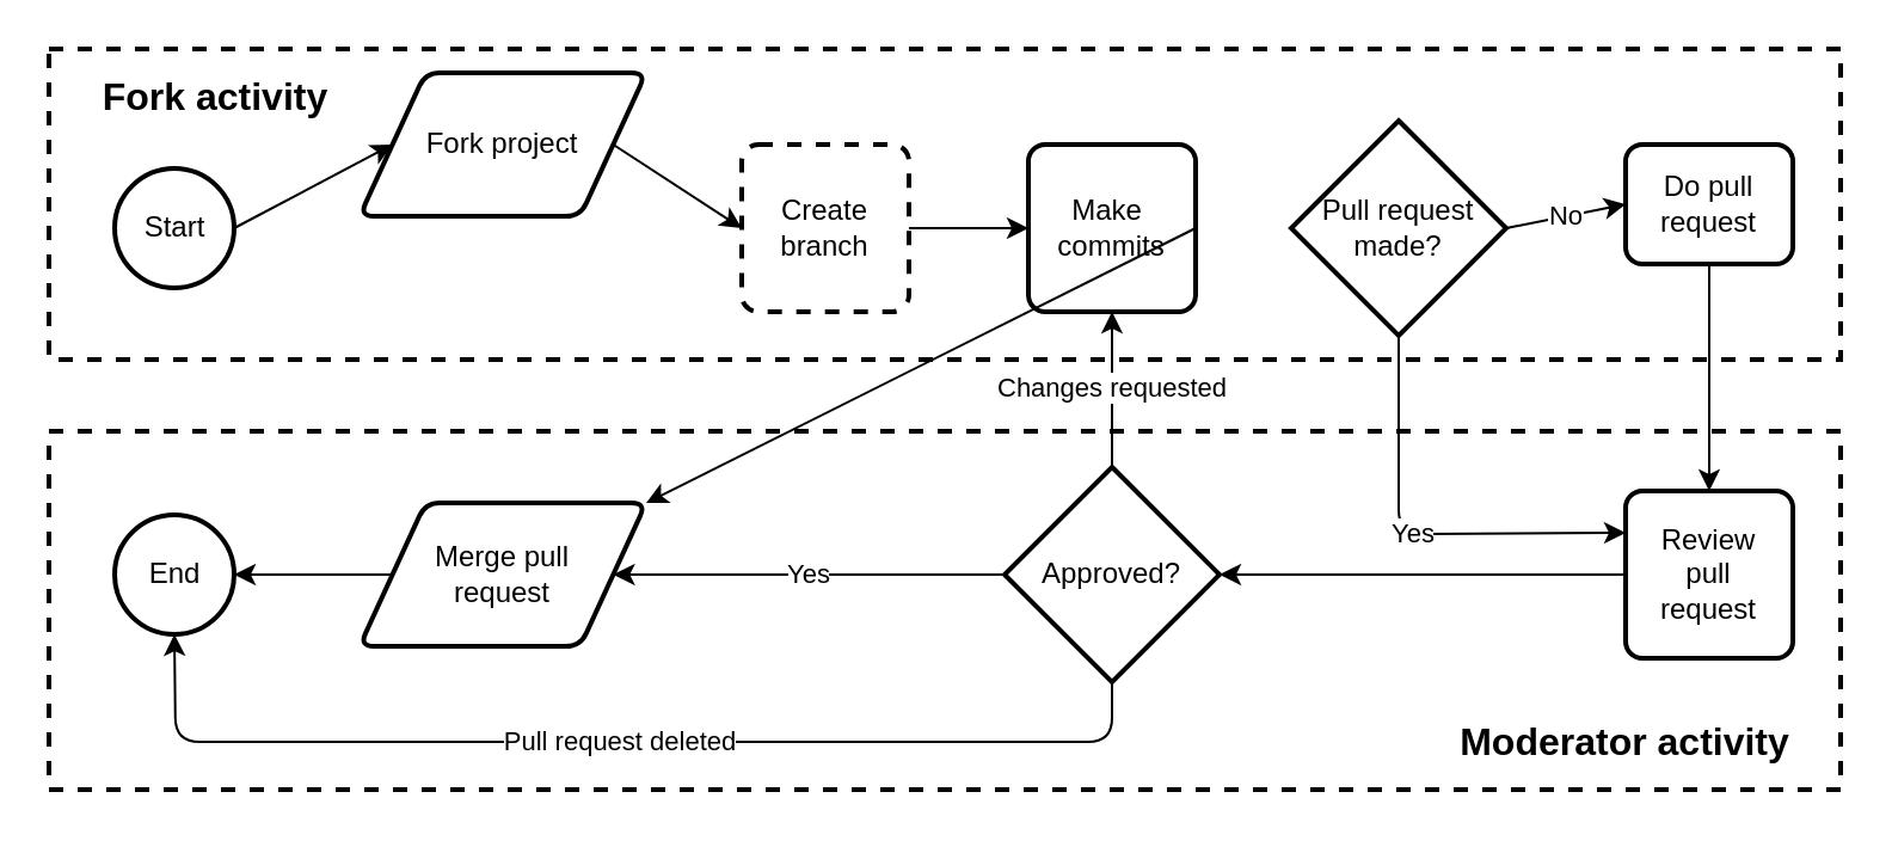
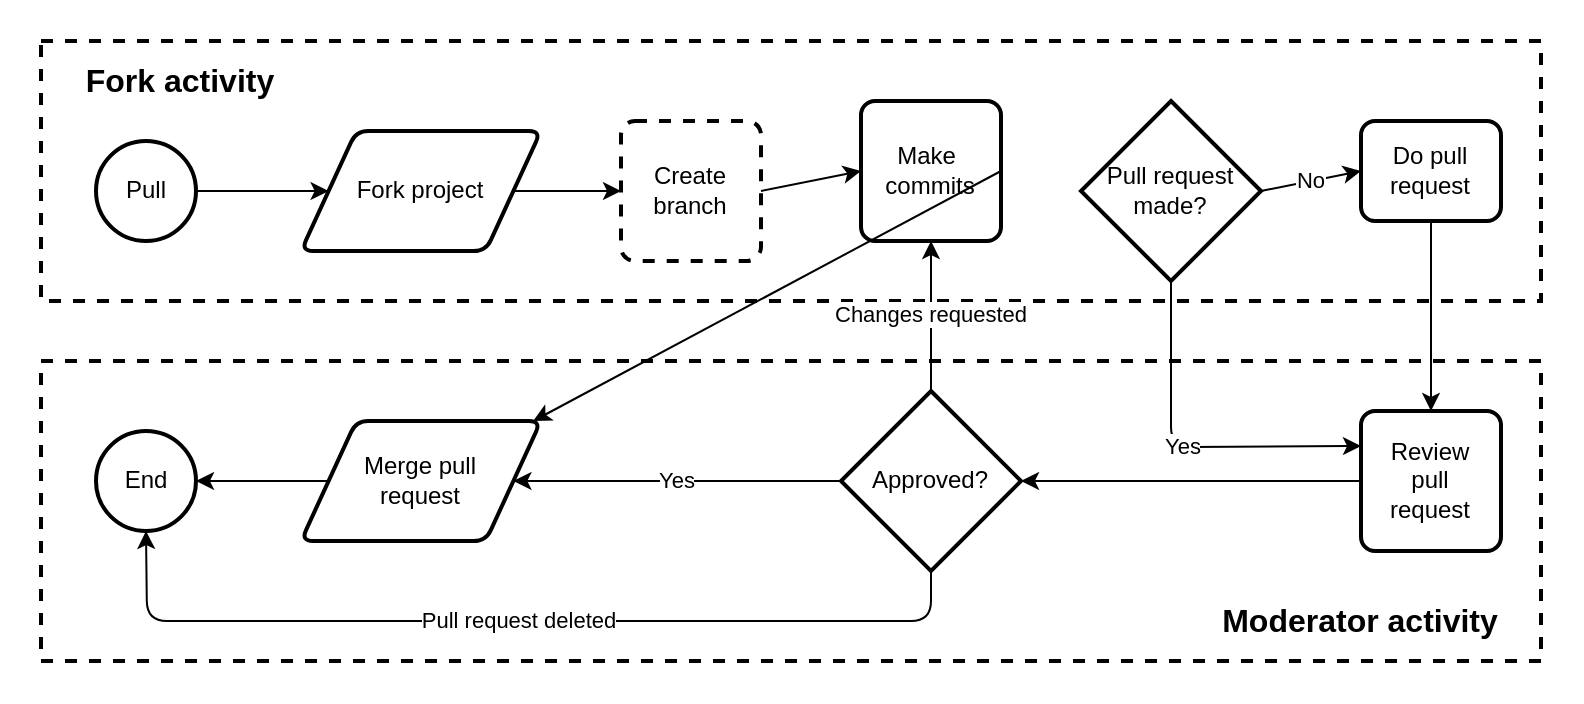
  <mxCell id="0" />
  <mxCell id="1" parent="0" />
  <mxCell id="2" value="" style="whiteSpace=wrap;html=1;strokeWidth=2;fillColor=none;dashed=1;rounded=0;" parent="1" vertex="1"><mxGeometry x="20" y="20" width="750" height="130" as="geometry" /></mxCell>
- <mxCell id="3" value="Start" style="strokeWidth=2;html=1;shape=mxgraph.flowchart.start_2;whiteSpace=wrap;rounded=1;" parent="1" vertex="1"><mxGeometry x="47.5" y="70" width="50" height="50" as="geometry" /></mxCell>
- <mxCell id="4" value="Fork project" style="shape=parallelogram;html=1;strokeWidth=2;perimeter=parallelogramPerimeter;whiteSpace=wrap;arcSize=12;size=0.23;rounded=1;" parent="1" vertex="1"><mxGeometry x="150" y="30" width="120" height="60" as="geometry" /></mxCell>
+ <mxCell id="3" value="Pull" style="strokeWidth=2;html=1;shape=mxgraph.flowchart.start_2;whiteSpace=wrap;rounded=1;" parent="1" vertex="1"><mxGeometry x="47.5" y="70" width="50" height="50" as="geometry" /></mxCell>
+ <mxCell id="4" value="Fork project" style="shape=parallelogram;html=1;strokeWidth=2;perimeter=parallelogramPerimeter;whiteSpace=wrap;arcSize=12;size=0.23;rounded=1;" parent="1" vertex="1"><mxGeometry x="150" y="65" width="120" height="60" as="geometry" /></mxCell>
  <mxCell id="5" value="Create&lt;br&gt;branch" style="whiteSpace=wrap;html=1;absoluteArcSize=1;arcSize=14;strokeWidth=2;rounded=1;dashed=1;" parent="1" vertex="1"><mxGeometry x="310" y="60" width="70" height="70" as="geometry" /></mxCell>
  <mxCell id="6" value="" style="endArrow=classic;html=1;entryX=0;entryY=0.5;entryDx=0;entryDy=0;exitX=1;exitY=0.5;exitDx=0;exitDy=0;" parent="1" source="4" target="5" edge="1"><mxGeometry width="50" height="50" relative="1" as="geometry"><mxPoint x="252.5" y="445" as="sourcePoint" /><mxPoint x="302.5" y="395" as="targetPoint" /></mxGeometry></mxCell>
  <mxCell id="7" value="Fork activity" style="text;html=1;strokeColor=none;fillColor=none;align=center;verticalAlign=middle;whiteSpace=wrap;dashed=1;fontStyle=1;fontSize=16;rounded=1;" parent="1" vertex="1"><mxGeometry x="40" y="20" width="100" height="40" as="geometry" /></mxCell>
  <mxCell id="8" value="" style="endArrow=classic;html=1;exitX=1;exitY=0.5;exitDx=0;exitDy=0;entryX=0;entryY=0.5;entryDx=0;entryDy=0;" parent="1" source="5" target="10" edge="1"><mxGeometry width="50" height="50" relative="1" as="geometry"><mxPoint x="390" y="305" as="sourcePoint" /><mxPoint x="440" y="-110" as="targetPoint" /></mxGeometry></mxCell>
  <mxCell id="9" value="" style="endArrow=classic;html=1;entryX=0;entryY=0.5;entryDx=0;entryDy=0;exitX=1;exitY=0.5;exitDx=0;exitDy=0;exitPerimeter=0;" edge="1" parent="1" source="3" target="4"><mxGeometry width="50" height="50" relative="1" as="geometry"><mxPoint x="270" y="240" as="sourcePoint" /><mxPoint x="320" y="190" as="targetPoint" /></mxGeometry></mxCell>
- <mxCell id="10" value="Make&amp;nbsp;&lt;br&gt;commits" style="whiteSpace=wrap;html=1;absoluteArcSize=1;arcSize=14;strokeWidth=2;rounded=1;" vertex="1" parent="1"><mxGeometry x="430" y="60" width="70" height="70" as="geometry" /></mxCell>
+ <mxCell id="10" value="Make&amp;nbsp;&lt;br&gt;commits" style="whiteSpace=wrap;html=1;absoluteArcSize=1;arcSize=14;strokeWidth=2;rounded=1;" vertex="1" parent="1"><mxGeometry x="430" y="50" width="70" height="70" as="geometry" /></mxCell>
  <mxCell id="11" value="" style="whiteSpace=wrap;html=1;strokeWidth=2;fillColor=none;dashed=1;rounded=0;" vertex="1" parent="1"><mxGeometry x="20" y="180" width="750" height="150" as="geometry" /></mxCell>
  <mxCell id="12" value="End" style="strokeWidth=2;html=1;shape=mxgraph.flowchart.start_2;whiteSpace=wrap;rounded=1;" vertex="1" parent="1"><mxGeometry x="47.5" y="215" width="50" height="50" as="geometry" /></mxCell>
  <mxCell id="13" value="Review&lt;br&gt;pull&lt;br&gt;request" style="whiteSpace=wrap;html=1;absoluteArcSize=1;arcSize=14;strokeWidth=2;rounded=1;" vertex="1" parent="1"><mxGeometry x="680" y="205" width="70" height="70" as="geometry" /></mxCell>
  <mxCell id="14" value="Moderator activity" style="text;html=1;strokeColor=none;fillColor=none;align=center;verticalAlign=middle;whiteSpace=wrap;dashed=1;fontStyle=1;fontSize=16;rounded=1;" vertex="1" parent="1"><mxGeometry x="600" y="290" width="160" height="40" as="geometry" /></mxCell>
  <mxCell id="15" value="Do pull&lt;br&gt;request" style="whiteSpace=wrap;html=1;absoluteArcSize=1;arcSize=14;strokeWidth=2;rounded=1;" vertex="1" parent="1"><mxGeometry x="680" y="60" width="70" height="50" as="geometry" /></mxCell>
  <mxCell id="16" value="" style="endArrow=classic;html=1;entryX=0.5;entryY=0;entryDx=0;entryDy=0;exitX=0.5;exitY=1;exitDx=0;exitDy=0;" edge="1" parent="1" source="15" target="13"><mxGeometry width="50" height="50" relative="1" as="geometry"><mxPoint x="220" y="270" as="sourcePoint" /><mxPoint x="270" y="220" as="targetPoint" /></mxGeometry></mxCell>
  <mxCell id="17" value="Approved?" style="strokeWidth=2;html=1;shape=mxgraph.flowchart.decision;whiteSpace=wrap;" vertex="1" parent="1"><mxGeometry x="420" y="195" width="90" height="90" as="geometry" /></mxCell>
  <mxCell id="18" value="" style="endArrow=classic;html=1;entryX=1;entryY=0.5;entryDx=0;entryDy=0;entryPerimeter=0;exitX=0;exitY=0.5;exitDx=0;exitDy=0;" edge="1" parent="1" source="13" target="17"><mxGeometry width="50" height="50" relative="1" as="geometry"><mxPoint x="270" y="250" as="sourcePoint" /><mxPoint x="320" y="200" as="targetPoint" /></mxGeometry></mxCell>
  <mxCell id="19" value="Pull request&lt;br&gt;made?" style="strokeWidth=2;html=1;shape=mxgraph.flowchart.decision;whiteSpace=wrap;" vertex="1" parent="1"><mxGeometry x="540" y="50" width="90" height="90" as="geometry" /></mxCell>
  <mxCell id="20" value="" style="endArrow=classic;html=1;exitX=1;exitY=0.5;exitDx=0;exitDy=0;" edge="1" parent="1" source="10" target="25"><mxGeometry width="50" height="50" relative="1" as="geometry"><mxPoint x="440" y="220" as="sourcePoint" /><mxPoint x="490" y="170" as="targetPoint" /></mxGeometry></mxCell>
  <mxCell id="21" value="No" style="endArrow=classic;html=1;entryX=0;entryY=0.5;entryDx=0;entryDy=0;exitX=1;exitY=0.5;exitDx=0;exitDy=0;exitPerimeter=0;" edge="1" parent="1" source="19" target="15"><mxGeometry width="50" height="50" relative="1" as="geometry"><mxPoint x="650" y="95" as="sourcePoint" /><mxPoint x="510" y="170" as="targetPoint" /></mxGeometry></mxCell>
  <mxCell id="22" value="Yes" style="endArrow=classic;html=1;entryX=0;entryY=0.25;entryDx=0;entryDy=0;exitX=0.5;exitY=1;exitDx=0;exitDy=0;exitPerimeter=0;" edge="1" parent="1" source="19" target="13"><mxGeometry width="50" height="50" relative="1" as="geometry"><mxPoint x="480" y="190" as="sourcePoint" /><mxPoint x="530" y="140" as="targetPoint" /><Array as="points"><mxPoint x="585" y="223" /></Array></mxGeometry></mxCell>
  <mxCell id="23" value="Changes requested" style="endArrow=classic;html=1;entryX=0.5;entryY=1;entryDx=0;entryDy=0;exitX=0.5;exitY=0;exitDx=0;exitDy=0;exitPerimeter=0;" edge="1" parent="1" source="17" target="10"><mxGeometry width="50" height="50" relative="1" as="geometry"><mxPoint x="420" y="200" as="sourcePoint" /><mxPoint x="470" y="150" as="targetPoint" /></mxGeometry></mxCell>
  <mxCell id="24" value="" style="endArrow=classic;html=1;entryX=1;entryY=0.5;entryDx=0;entryDy=0;entryPerimeter=0;exitX=0;exitY=0.5;exitDx=0;exitDy=0;" edge="1" parent="1" source="25" target="12"><mxGeometry width="50" height="50" relative="1" as="geometry"><mxPoint x="360" y="275" as="sourcePoint" /><mxPoint x="410" y="225" as="targetPoint" /></mxGeometry></mxCell>
  <mxCell id="25" value="Merge pull&lt;br&gt;request" style="shape=parallelogram;html=1;strokeWidth=2;perimeter=parallelogramPerimeter;whiteSpace=wrap;arcSize=12;size=0.23;rounded=1;" vertex="1" parent="1"><mxGeometry x="150" y="210" width="120" height="60" as="geometry" /></mxCell>
  <mxCell id="26" value="Yes" style="endArrow=classic;html=1;entryX=1;entryY=0.5;entryDx=0;entryDy=0;exitX=0;exitY=0.5;exitDx=0;exitDy=0;exitPerimeter=0;" edge="1" parent="1" source="17" target="25"><mxGeometry width="50" height="50" relative="1" as="geometry"><mxPoint x="360" y="270" as="sourcePoint" /><mxPoint x="410" y="220" as="targetPoint" /></mxGeometry></mxCell>
  <mxCell id="27" value="Pull request deleted" style="endArrow=classic;html=1;entryX=0.5;entryY=1;entryDx=0;entryDy=0;entryPerimeter=0;exitX=0.5;exitY=1;exitDx=0;exitDy=0;exitPerimeter=0;" edge="1" parent="1" source="17" target="12"><mxGeometry width="50" height="50" relative="1" as="geometry"><mxPoint x="390" y="300" as="sourcePoint" /><mxPoint x="440" y="250" as="targetPoint" /><Array as="points"><mxPoint x="465" y="310" /><mxPoint x="73" y="310" /></Array></mxGeometry></mxCell>
